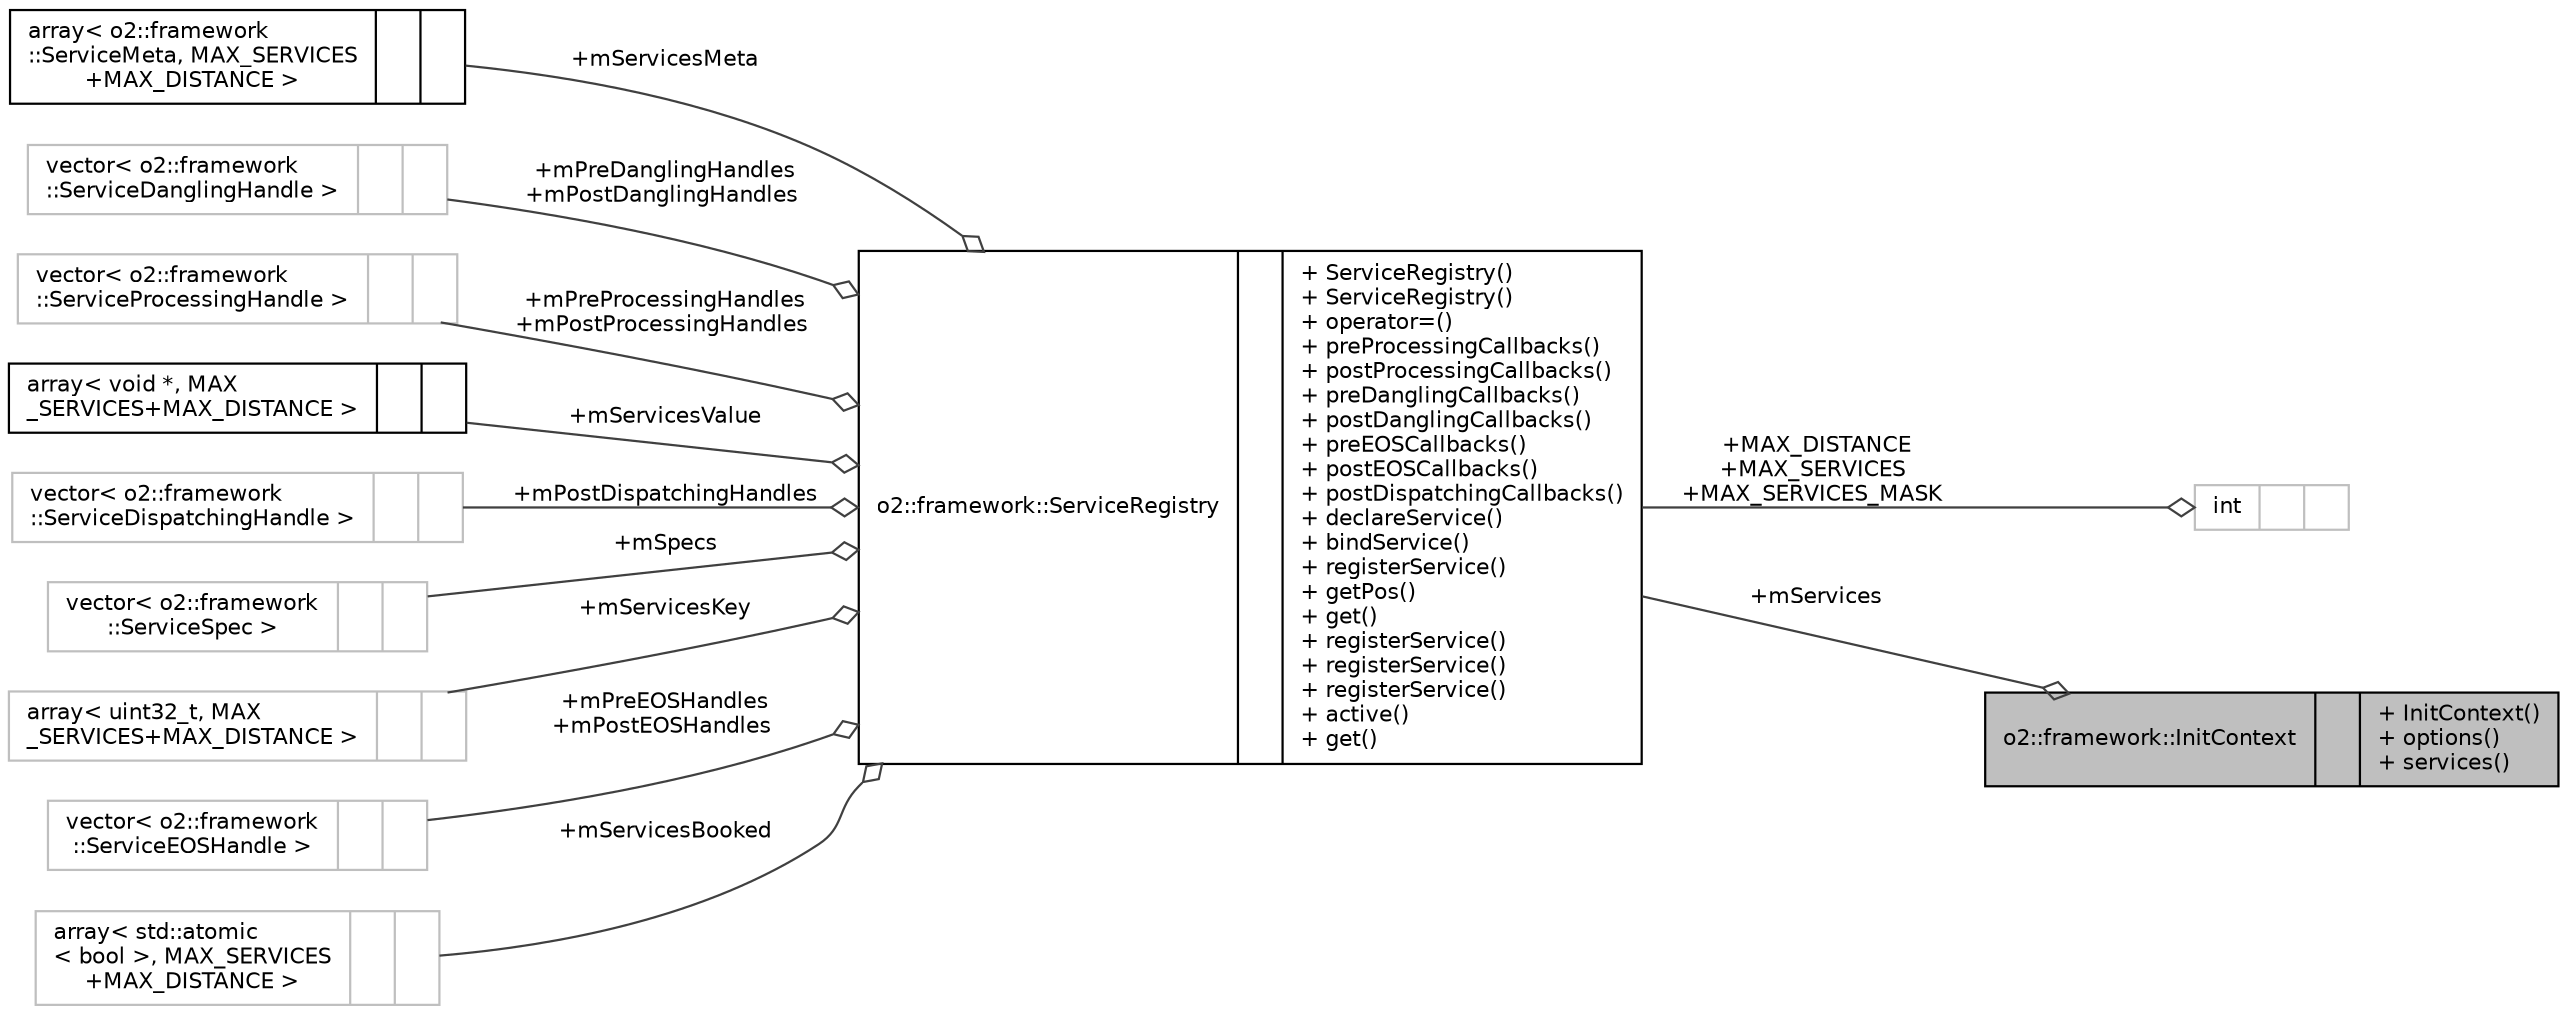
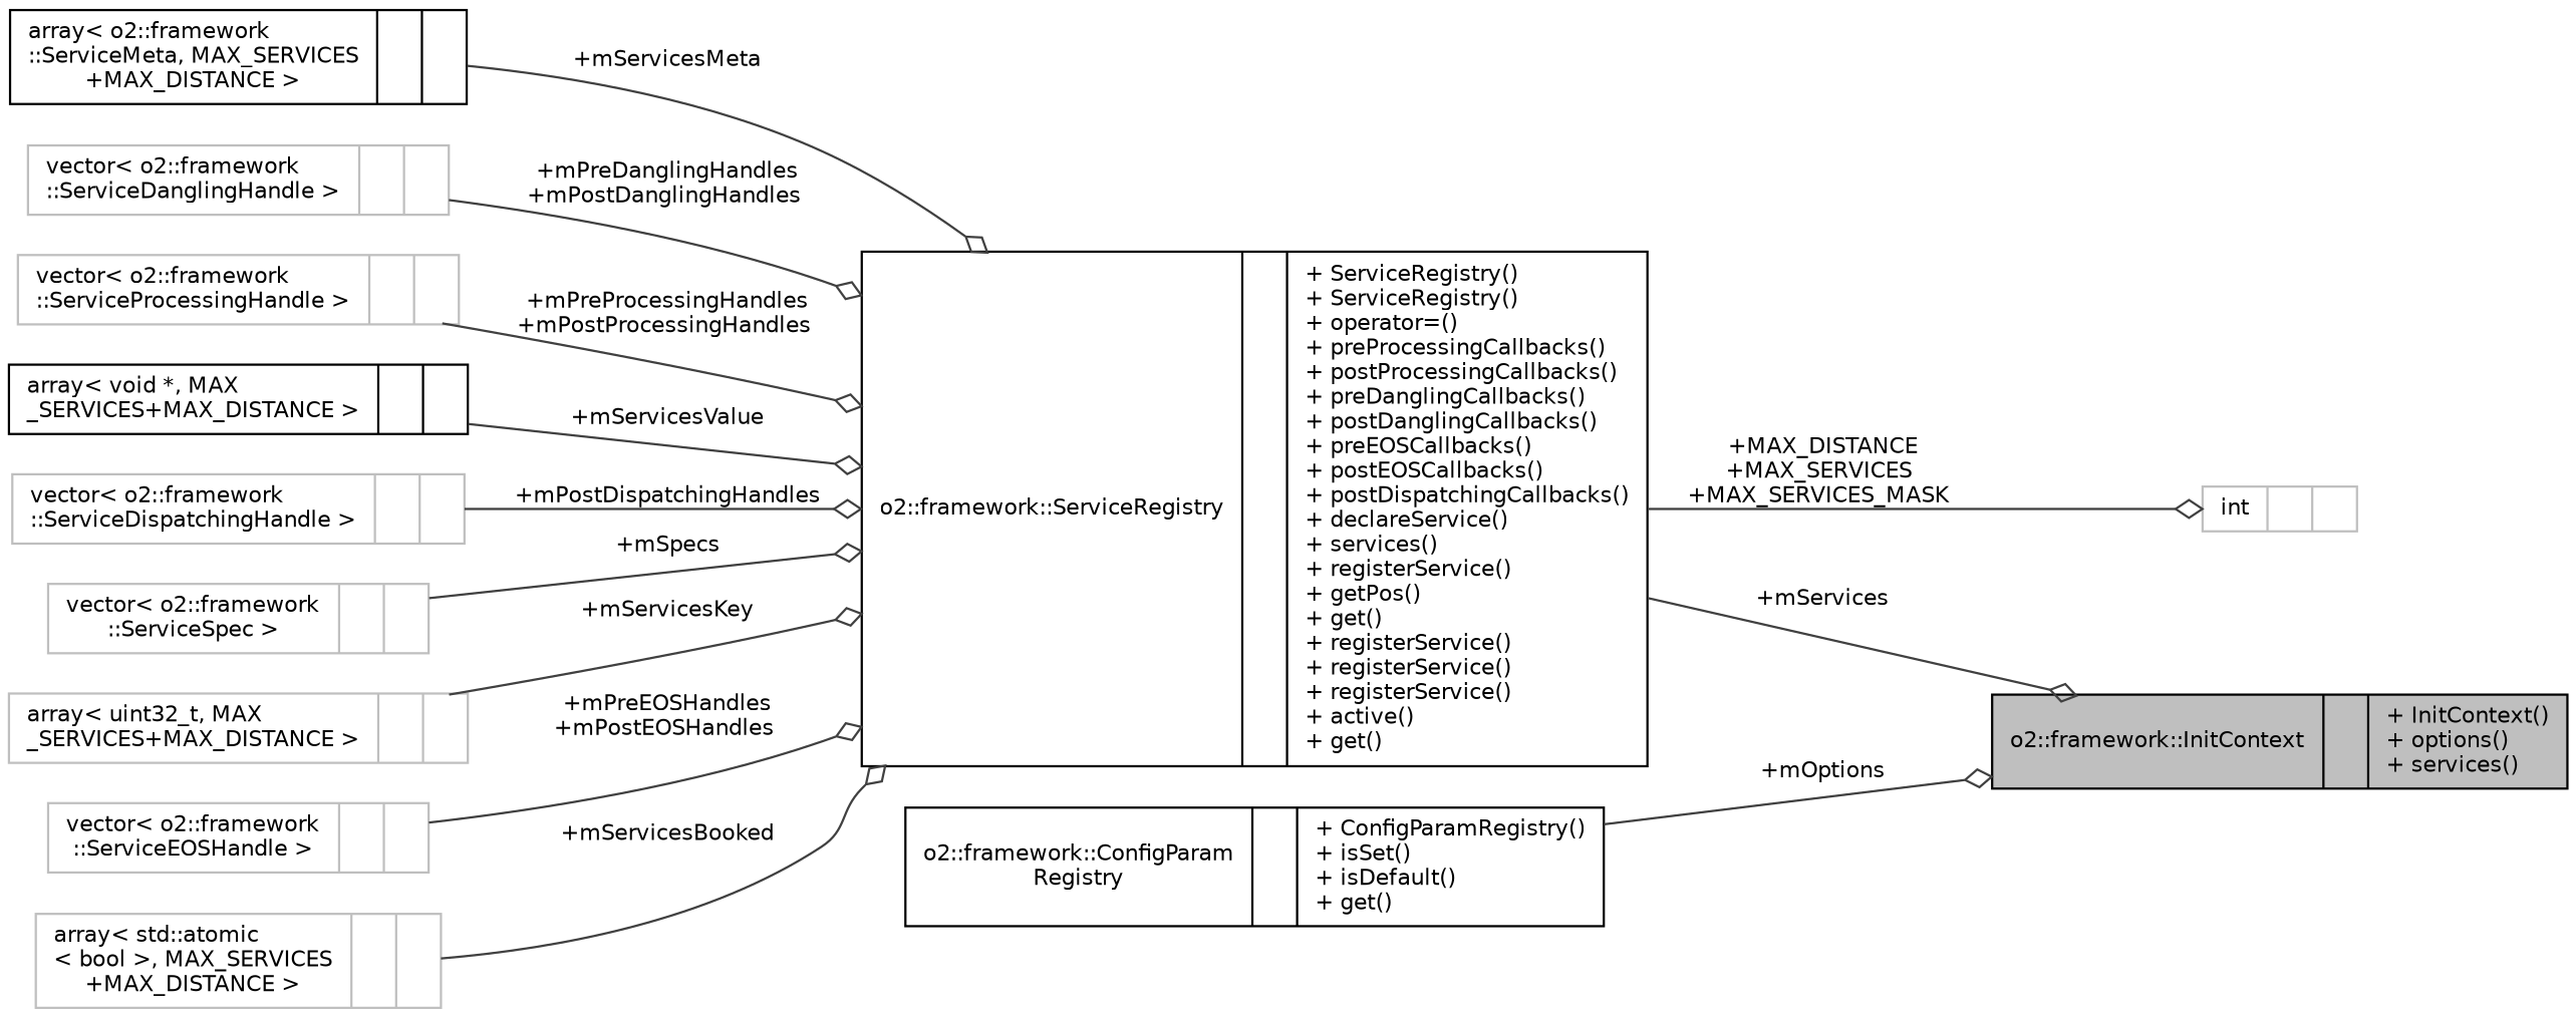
  digraph {
    rankdir=LR
    node [color=grey75 fontname=Helvetica fontsize=10 shape=record]
    edge [arrowhead=odiamond color=grey25 fontname=Helvetica fontsize=10 labelfontname=Helvetica labelfontsize=10 style=solid]
    n1 [color=black fillcolor=grey75 fontcolor=black height=0.2 label="{o2::framework::InitContext\n||+ InitContext()\l+ options()\l+ services()\l}" style=filled width=0.4]
-   n2 [color=black height=0.2 label="{o2::framework::ServiceRegistry\n||+ ServiceRegistry()\l+ ServiceRegistry()\l+ operator=()\l+ preProcessingCallbacks()\l+ postProcessingCallbacks()\l+ preDanglingCallbacks()\l+ postDanglingCallbacks()\l+ preEOSCallbacks()\l+ postEOSCallbacks()\l+ postDispatchingCallbacks()\l+ declareService()\l+ bindService()\l+ registerService()\l+ getPos()\l+ get()\l+ registerService()\l+ registerService()\l+ registerService()\l+ active()\l+ get()\l}" width=0.4]
+   n2 [color=black height=0.2 label="{o2::framework::ServiceRegistry\n||+ ServiceRegistry()\l+ ServiceRegistry()\l+ operator=()\l+ preProcessingCallbacks()\l+ postProcessingCallbacks()\l+ preDanglingCallbacks()\l+ postDanglingCallbacks()\l+ preEOSCallbacks()\l+ postEOSCallbacks()\l+ postDispatchingCallbacks()\l+ declareService()\l+ services()\l+ registerService()\l+ getPos()\l+ get()\l+ registerService()\l+ registerService()\l+ registerService()\l+ active()\l+ get()\l}" width=0.4]
    n3 [height=0.2 label="{int\n||}" width=0.4]
    n4 [color=black height=0.2 label="{array\< o2::framework\l::ServiceMeta, MAX_SERVICES\l+MAX_DISTANCE \>\n||}" width=0.4]
    n5 [height=0.2 label="{vector\< o2::framework\l::ServiceDanglingHandle \>\n||}" width=0.4]
    n6 [height=0.2 label="{vector\< o2::framework\l::ServiceProcessingHandle \>\n||}" width=0.4]
    n7 [color=black height=0.2 label="{array\< void *, MAX\l_SERVICES+MAX_DISTANCE \>\n||}" width=0.4]
    n8 [height=0.2 label="{vector\< o2::framework\l::ServiceDispatchingHandle \>\n||}" width=0.4]
    n9 [height=0.2 label="{vector\< o2::framework\l::ServiceSpec \>\n||}" width=0.4]
    n10 [height=0.2 label="{array\< uint32_t, MAX\l_SERVICES+MAX_DISTANCE \>\n||}" width=0.4]
    n11 [height=0.2 label="{vector\< o2::framework\l::ServiceEOSHandle \>\n||}" width=0.4]
    n12 [height=0.2 label="{array\< std::atomic\l\< bool \>, MAX_SERVICES\l+MAX_DISTANCE \>\n||}" width=0.4]
+   n13 [color=black height=0.2 label="{o2::framework::ConfigParam\lRegistry\n||+ ConfigParamRegistry()\l+ isSet()\l+ isDefault()\l+ get()\l}" width=0.4]
    n2 -> n1 [label=" +mServices"]
    n2 -> n3 [label=" +MAX_DISTANCE\n+MAX_SERVICES\n+MAX_SERVICES_MASK"]
    n4 -> n2 [label=" +mServicesMeta"]
    n5 -> n2 [label=" +mPreDanglingHandles\n+mPostDanglingHandles"]
    n6 -> n2 [label=" +mPreProcessingHandles\n+mPostProcessingHandles"]
    n7 -> n2 [label=" +mServicesValue"]
    n8 -> n2 [label=" +mPostDispatchingHandles"]
    n9 -> n2 [label=" +mSpecs"]
    n10 -> n2 [label=" +mServicesKey"]
    n11 -> n2 [label=" +mPreEOSHandles\n+mPostEOSHandles"]
    n12 -> n2 [label=" +mServicesBooked"]
+   n13 -> n1 [label=" +mOptions"]
  }
